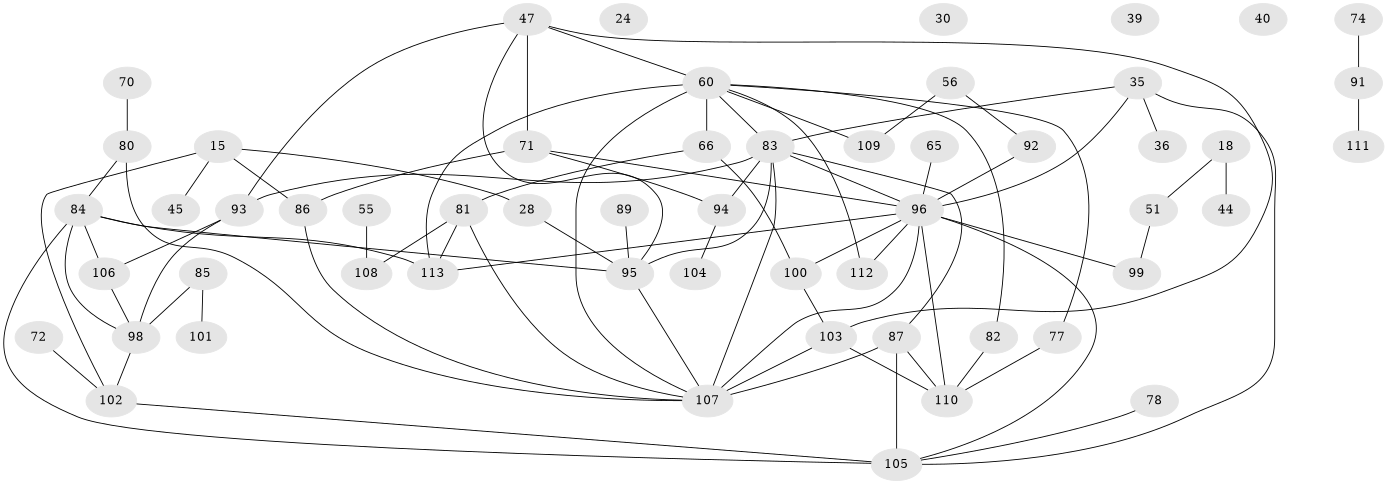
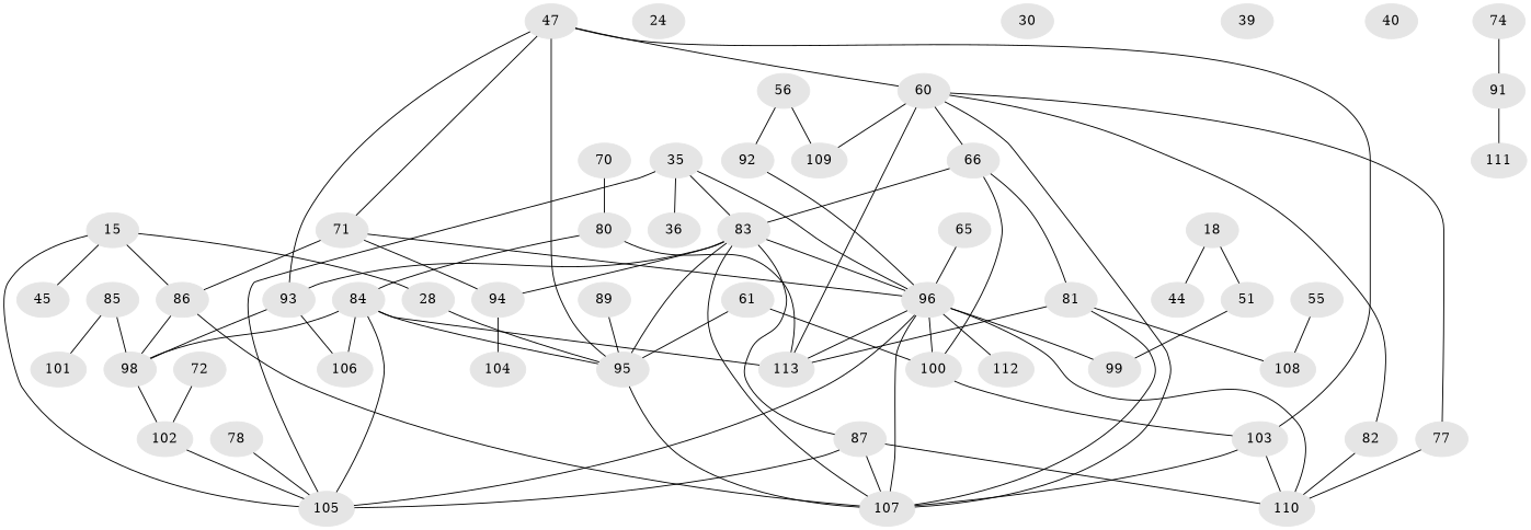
  graph {
    node [color=gray90 style=filled]
    15
    28
    45
    86 [super="+43"]
    105 [super="+68+97"]
    95 [super="+67"]
    107 [super="+63+73"]
    98
    18
    44
    51
    99
    24
    30
    35 [super="+11"]
    36
    83 [super="+38+32"]
    96 [super="+34+62+76"]
    93 [super="+41+3+42"]
    94
    87 [super="+58"]
    112
    113 [super="+13+27+88"]
    100 [super="+19"]
    110 [super="+53+90"]
    39
    40
    47 [super="+26"]
    60 [super="+46"]
    71 [super="+8+22+4"]
    103 [super="+57"]
    109
    66 [super="+52"]
    77
    82 [super="+79+31"]
    106
    55
    108
    56
    92
    81 [super="+17+50"]
+   61
    65
    70
    80
    84 [super="+69"]
    104
    72
    102
    74
    91
    111
    78
    85 [super="+21+23+75"]
    101
    89
    15 -- 28
    15 -- 45
    15 -- 86
-   15 -- 102
+   15 -- 105
    28 -- 95
    86 -- 107
-   106 -- 98
+   86 -- 98
    95 -- 107
    98 -- 102
    18 -- 44
    18 -- 51
    51 -- 99
    35 -- 105
    35 -- 36 [weight=2]
    35 -- 83 [weight=2]
    35 -- 96
    83 -- 95 [weight=2]
    83 -- 107 [weight=2]
    83 -- 96
    83 -- 93
    83 -- 94
    83 -- 87
    96 -- 105
    96 -- 107
    96 -- 99
    96 -- 112
    96 -- 113
    96 -- 100 [weight=2]
    96 -- 110
    93 -- 98
    93 -- 106
    94 -- 104
    87 -- 105 [weight=2]
    87 -- 107 [weight=3]
    87 -- 110 [weight=2]
    100 -- 103
    47 -- 95
    47 -- 93
    47 -- 60
    47 -- 71
    47 -- 103
    60 -- 107 [weight=2]
-   60 -- 112
    60 -- 113 [weight=3]
    60 -- 109
    60 -- 66
    60 -- 77
    60 -- 82
    71 -- 86
    71 -- 96
    71 -- 94
    103 -- 107 [weight=2]
    103 -- 110
-   60 -- 83 [weight=2]
+   66 -- 83 [weight=2]
    66 -- 100 [weight=2]
    66 -- 81
    77 -- 110
    82 -- 110
    55 -- 108
    56 -- 109
    56 -- 92
    92 -- 96
    81 -- 107 [weight=2]
    81 -- 113 [weight=2]
    81 -- 108
+   61 -- 95
+   61 -- 100
    65 -- 96
    70 -- 80
-   80 -- 107 [weight=2]
+   80 -- 113 [weight=2]
    80 -- 84
    84 -- 105
    84 -- 95
    84 -- 98
    84 -- 113
    84 -- 106
    72 -- 102
    102 -- 105
    74 -- 91
    91 -- 111
    78 -- 105
    85 -- 98
    85 -- 101
    89 -- 95
  }
